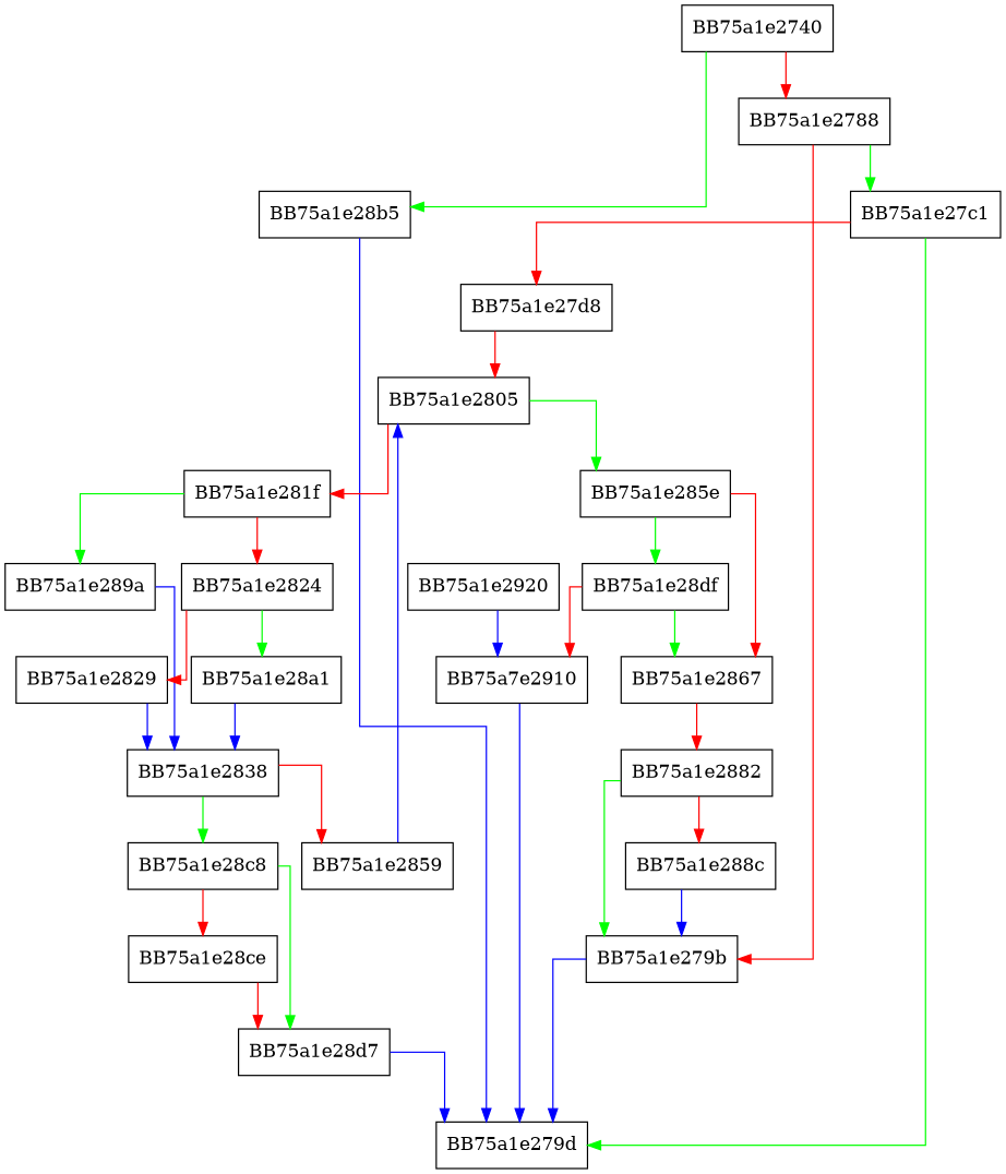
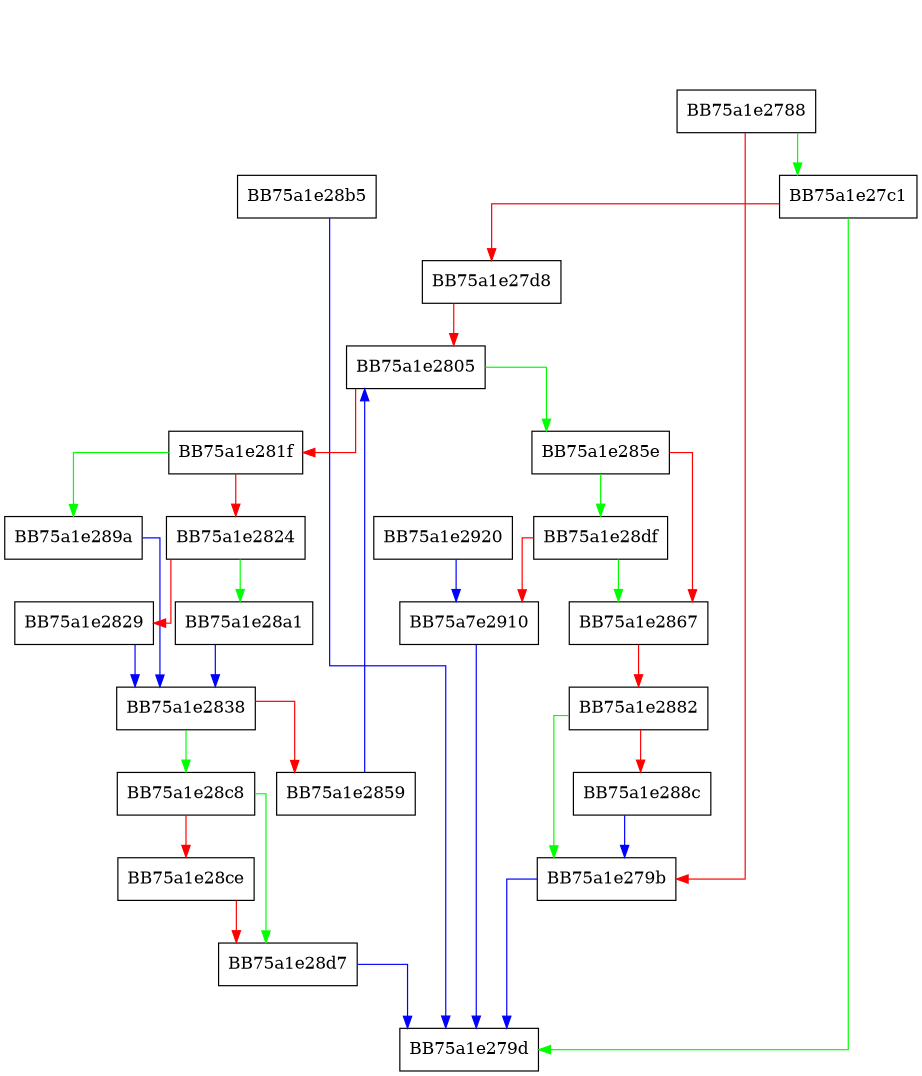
  digraph {
    splines=ortho
    node [shape=box]
    edge [color=red]
-   BB75a1e2740
    BB75a1e28b5
    BB75a1e2788
    BB75a1e279d
    BB75a1e27c1
    BB75a1e279b
    BB75a1e27d8
    BB75a1e2805
    BB75a1e285e
    BB75a1e281f
    BB75a1e28df
    BB75a1e2867
    BB75a1e289a
    BB75a1e2824
    n15 [label=BB75a7e2910]
    BB75a1e2882
    BB75a1e2838
    BB75a1e28a1
    BB75a1e2829
    BB75a1e28c8
    BB75a1e2859
    BB75a1e28d7
    BB75a1e28ce
    BB75a1e2920
    BB75a1e288c
-   BB75a1e2740 -> BB75a1e28b5 [color=green]
-   BB75a1e2740 -> BB75a1e2788
    BB75a1e28b5 -> BB75a1e279d [color=blue]
    BB75a1e2788 -> BB75a1e27c1 [color=green]
    BB75a1e2788 -> BB75a1e279b
    BB75a1e27c1 -> BB75a1e279d [color=green]
    BB75a1e27c1 -> BB75a1e27d8
    BB75a1e279b -> BB75a1e279d [color=blue]
    BB75a1e27d8 -> BB75a1e2805
    BB75a1e2805 -> BB75a1e285e [color=green]
    BB75a1e2805 -> BB75a1e281f
    BB75a1e285e -> BB75a1e28df [color=green]
    BB75a1e285e -> BB75a1e2867
    BB75a1e281f -> BB75a1e289a [color=green]
    BB75a1e281f -> BB75a1e2824
    BB75a1e28df -> BB75a1e2867 [color=green]
    BB75a1e28df -> n15
    BB75a1e2867 -> BB75a1e2882
    BB75a1e289a -> BB75a1e2838 [color=blue]
    BB75a1e2824 -> BB75a1e28a1 [color=green]
    BB75a1e2824 -> BB75a1e2829
    n15 -> BB75a1e279d [color=blue]
    BB75a1e2882 -> BB75a1e279b [color=green]
    BB75a1e2882 -> BB75a1e288c
    BB75a1e2838 -> BB75a1e28c8 [color=green]
    BB75a1e2838 -> BB75a1e2859
    BB75a1e28a1 -> BB75a1e2838 [color=blue]
    BB75a1e2829 -> BB75a1e2838 [color=blue]
    BB75a1e28c8 -> BB75a1e28d7 [color=green]
    BB75a1e28c8 -> BB75a1e28ce
    BB75a1e2859 -> BB75a1e2805 [color=blue]
    BB75a1e28d7 -> BB75a1e279d [color=blue]
    BB75a1e28ce -> BB75a1e28d7
    BB75a1e2920 -> n15 [color=blue]
    BB75a1e288c -> BB75a1e279b [color=blue]
  }
